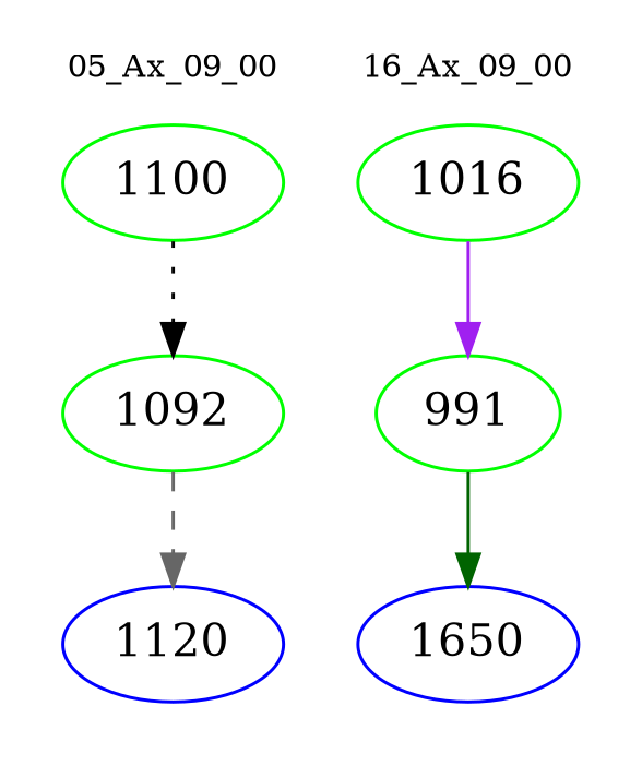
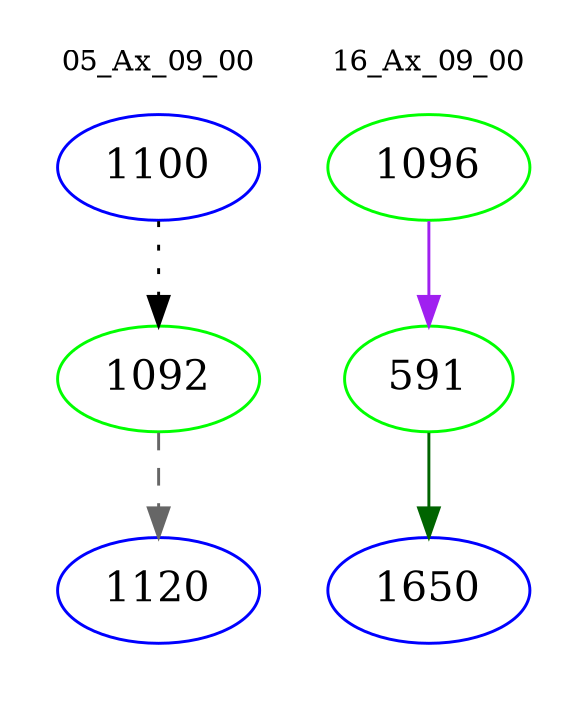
  digraph {
    node [color=green]
    edge [style=solid]
-   n1 [label=1100]
+   n1 [color=blue label=1100]
    n2 [label=1092]
    n3 [color=blue label=1120]
-   n4 [label=1016]
-   n5 [label=991]
+   n4 [label=1096]
+   n5 [label=591]
    n6 [color=blue label=1650]
    subgraph cluster_1 {
      color=white
      fontsize=10
      label="05_Ax_09_00"
      n1
      n2
      n3
    }
    subgraph cluster_2 {
      color=white
      fontsize=10
      label="16_Ax_09_00"
      n4
      n5
      n6
    }
    n1 -> n2 [color=black style=dotted]
    n2 -> n3 [color=gray40 style=dashed]
    n4 -> n5 [color=purple]
    n5 -> n6 [color=darkgreen]
  }
